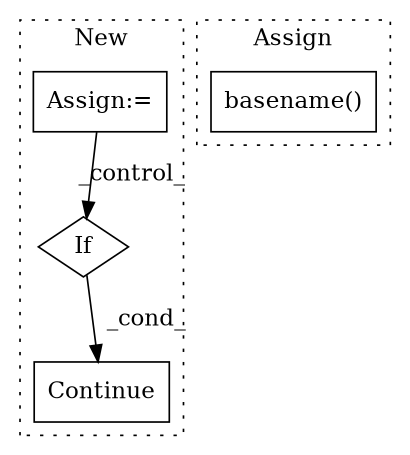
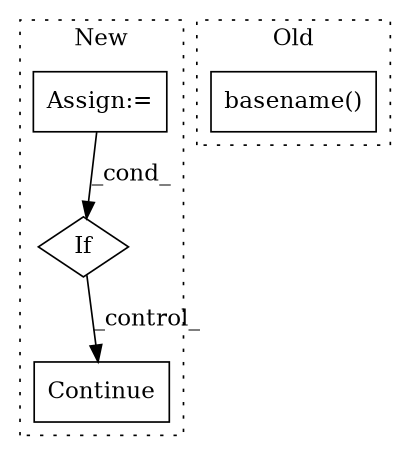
  digraph {
    node [l=3 shape=box]
    n1 [a=43 l=8 label=Continue s=3802]
    n2 [a=96 label=If s=3757 shape=diamond]
    n3 [a=68 label="Assign:=" s=3687]
    n4 [a=75 l="13,1" label="basename()" s="3812,3835"]
    subgraph cluster_1 {
      label=New
      style=dotted
      n1
      n2
      n3
    }
    subgraph cluster_2 {
-     label=Assign
+     label=Old
      style=dotted
      n4
    }
-   n2 -> n1 [label=_cond_]
-   n3 -> n2 [label=_control_]
+   n2 -> n1 [label=_control_]
+   n3 -> n2 [label=_cond_]
  }
